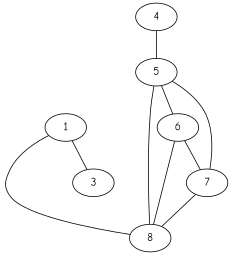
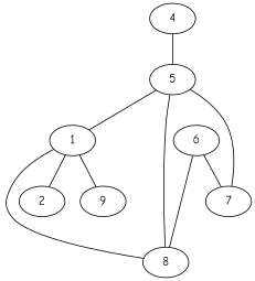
  graph {
    fontname="Comic Neue"
    node [fontname="Comic Neue"]
    edge [fontname="Comic Neue"]
    1
    8
-   9 [label=3]
+   2
+   9
    4
    5
    6
    7
    1 -- 8
+   1 -- 2
    1 -- 9
    4 -- 5
    5 -- 8
-   5 -- 6
+   5 -- 1
    5 -- 7
    6 -- 8
    6 -- 7
-   7 -- 8
  }
